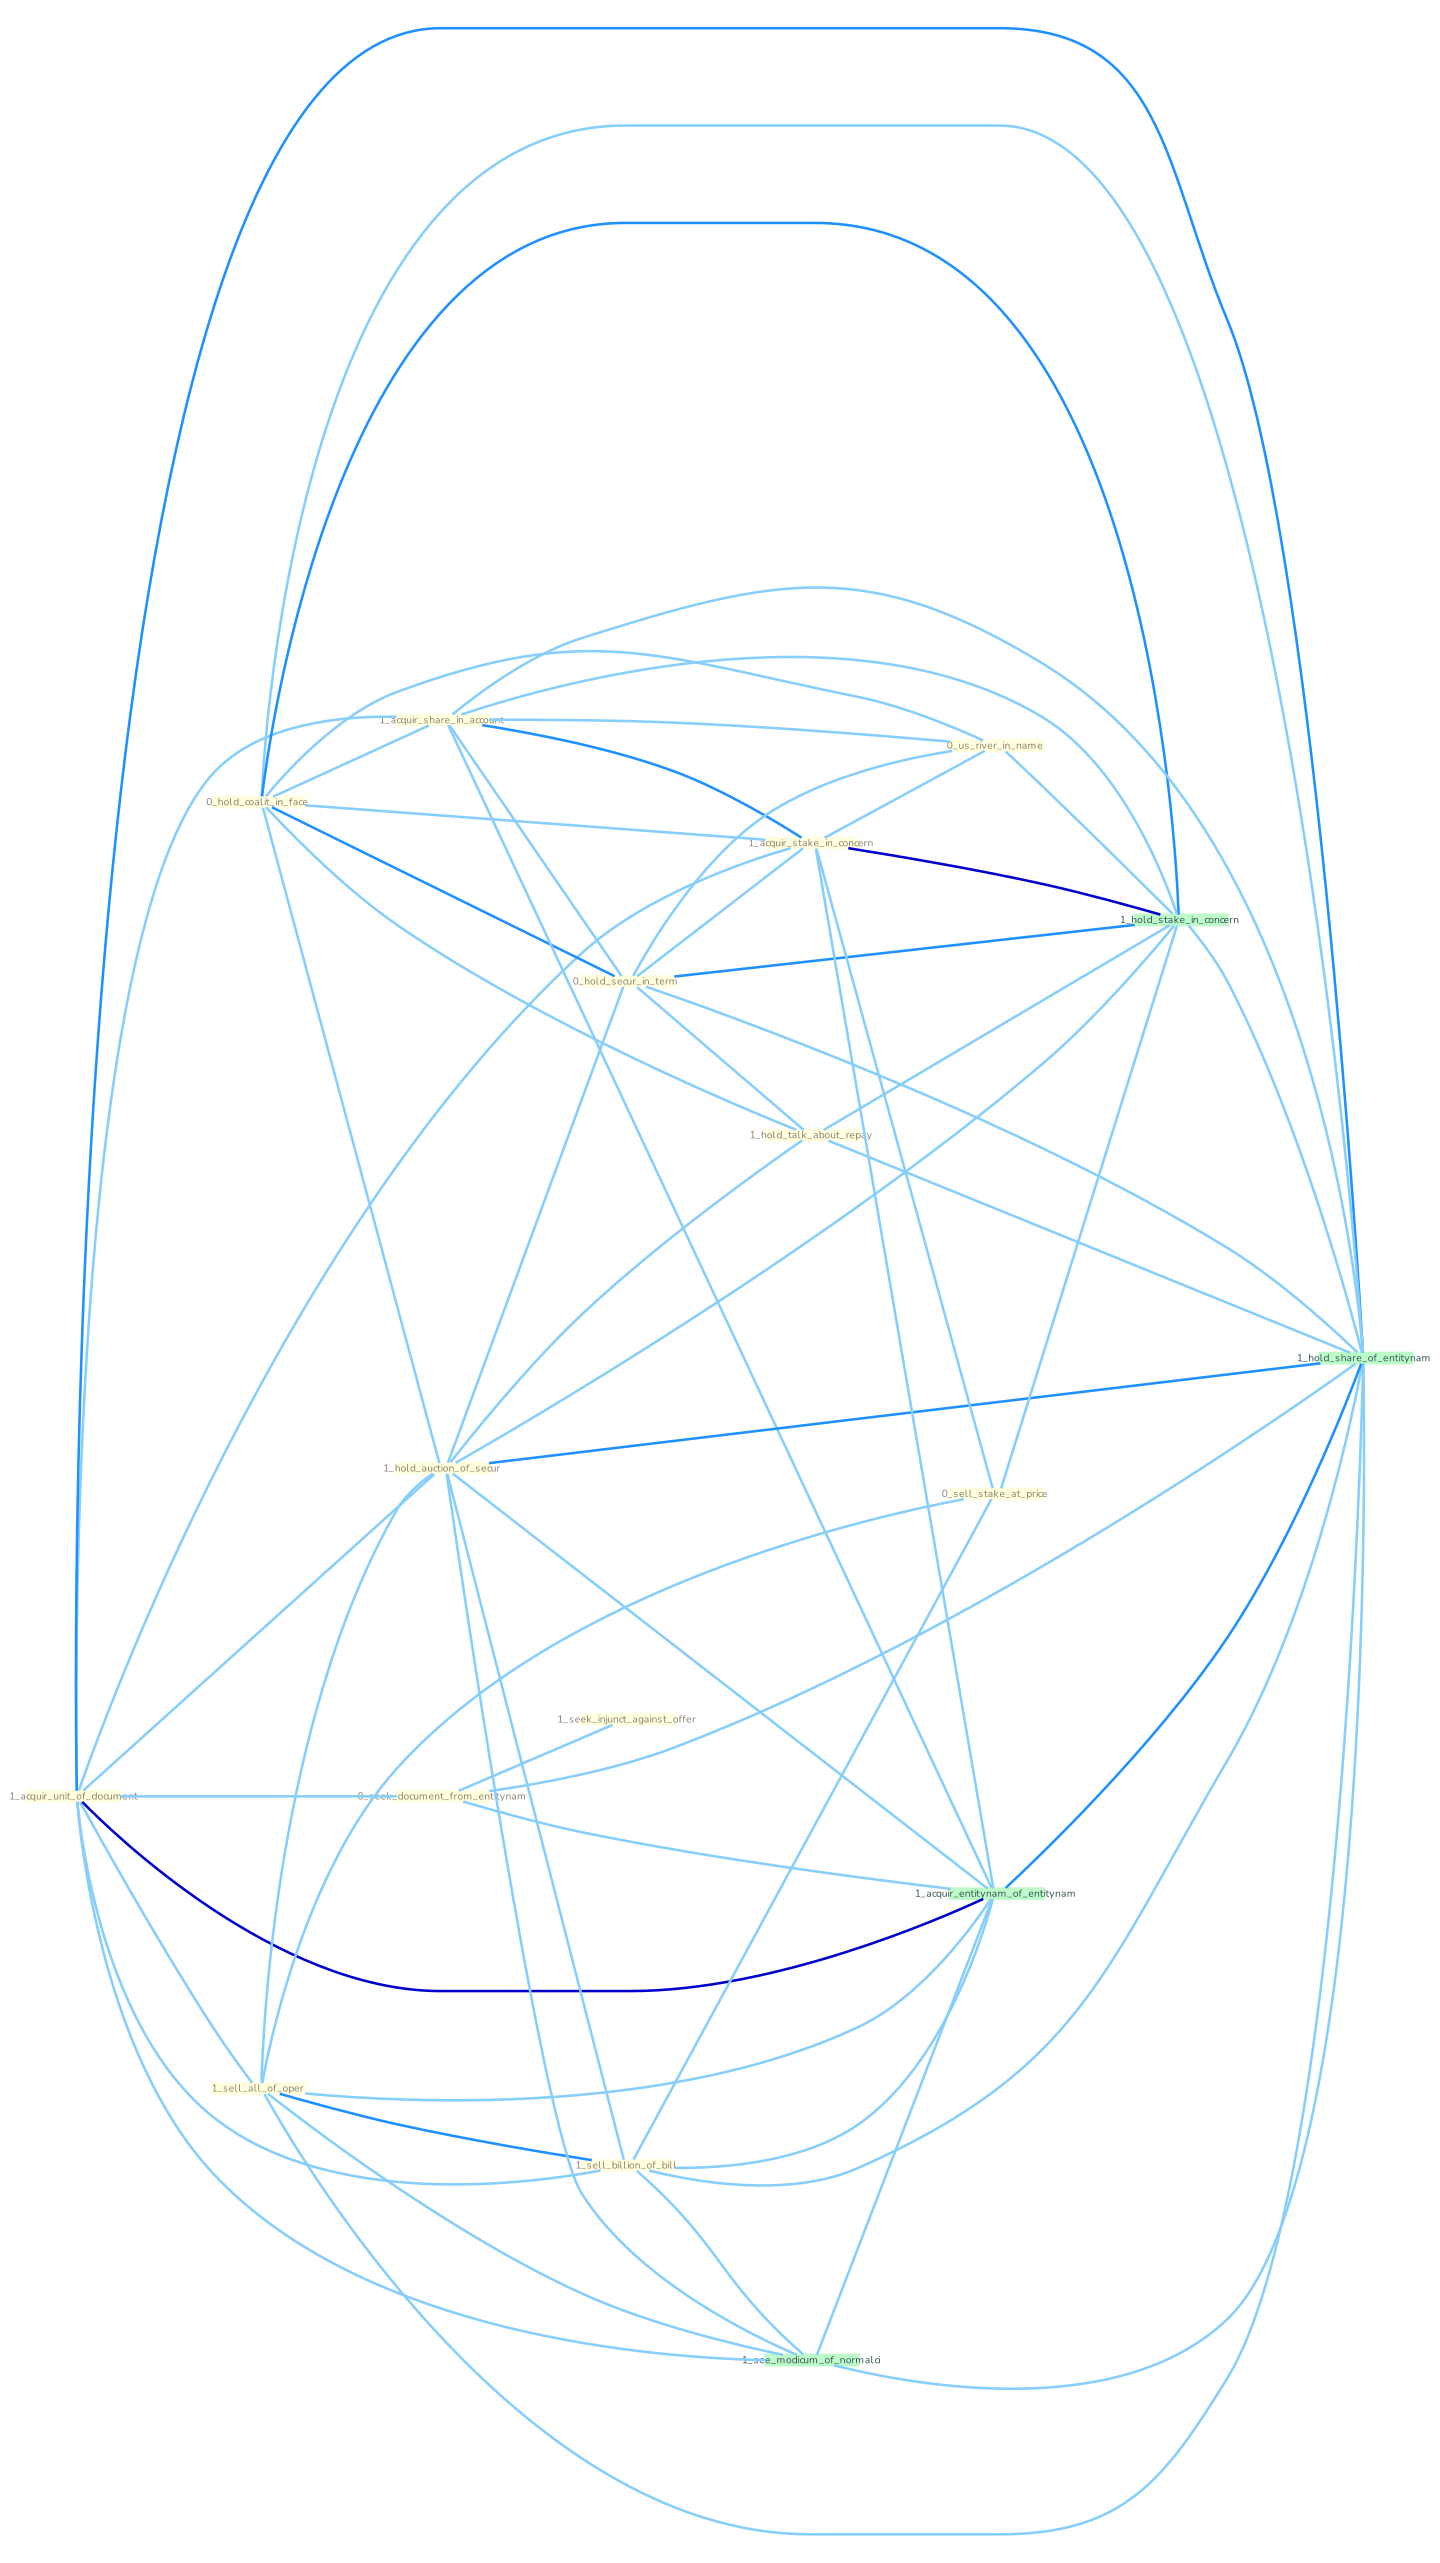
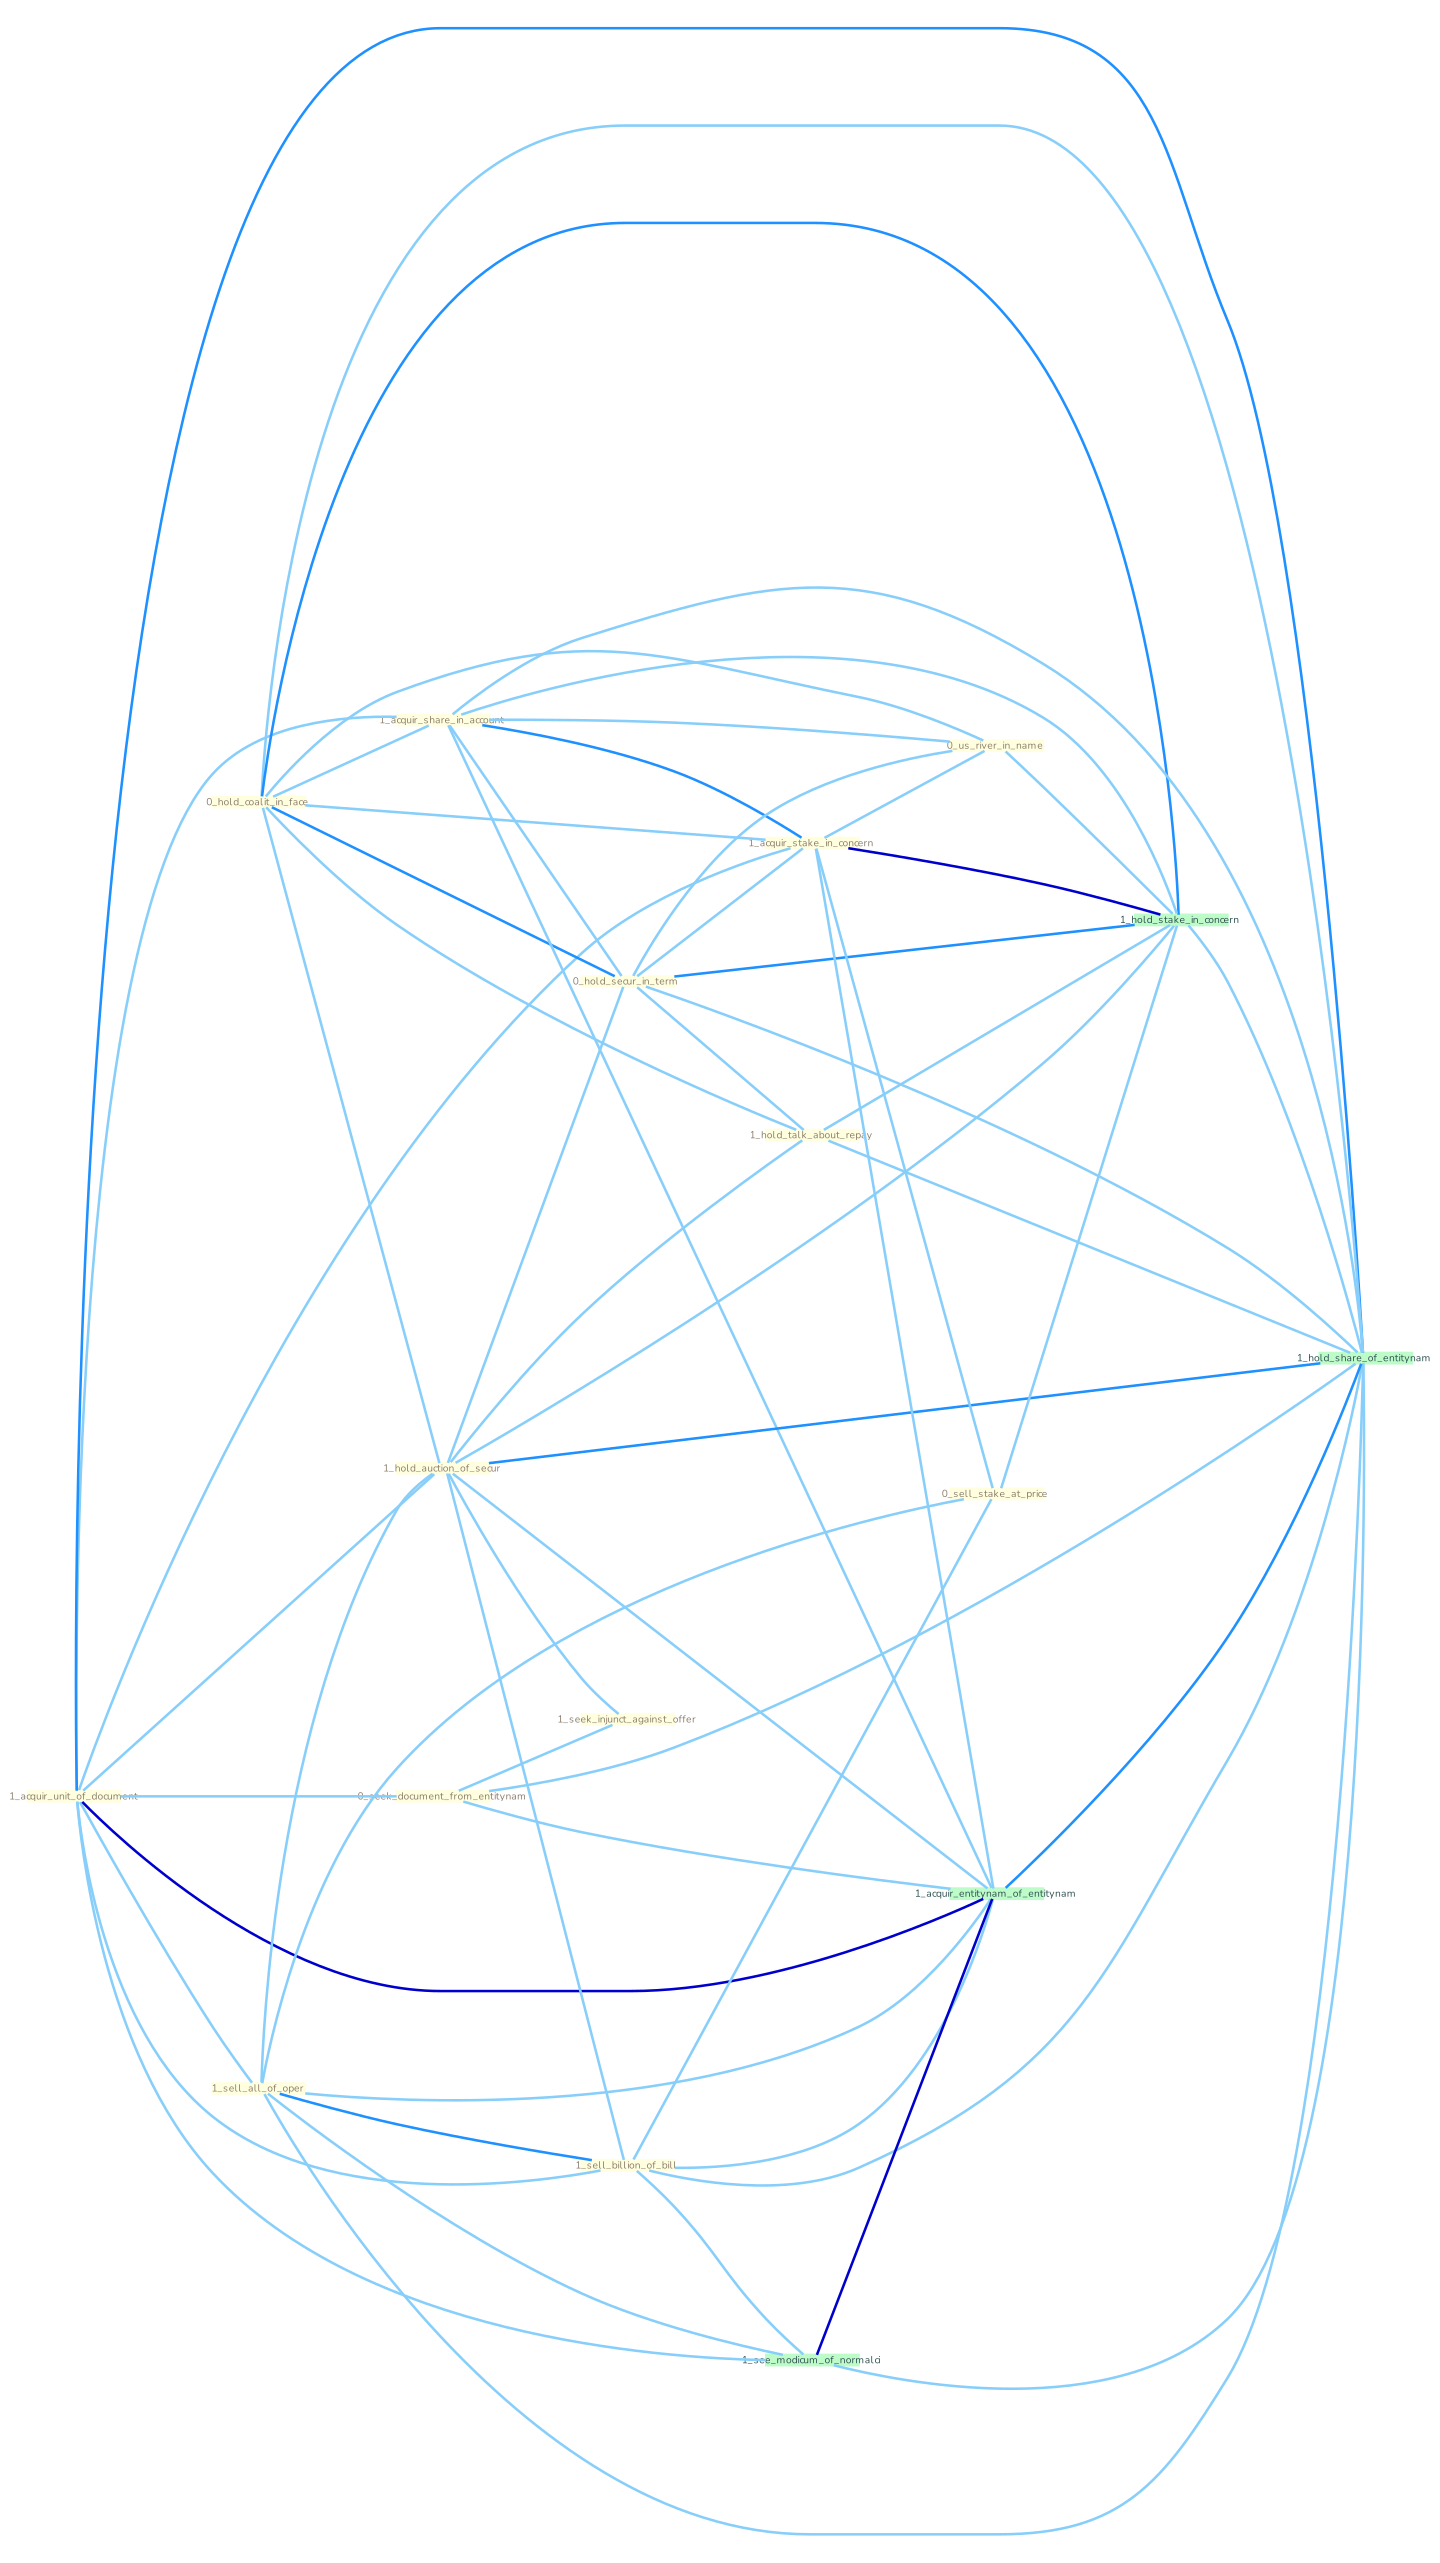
  graph {
    fontname=Nunito
    rankdir=LR
    node [color="#ffffe0" fixedsize=true fontcolor="#8b7d6b" fontname=Nunito fontsize=4 shape=polygon style=filled]
    edge [color="#87cefa" fontname=Nunito w=1]
    n1 [height=.06 label="1_acquir_unit_of_document" width=.5]
    "1_sell_all_of_oper " [height=.06 width=.5]
    "0_hold_coalit_in_face " [height=.06 width=.5]
    "0_seek_document_from_entitynam " [height=.06 width=.5]
    "1_seek_injunct_against_offer " [height=.06 width=.5]
    "1_acquir_share_in_account " [height=.06 width=.5]
    "1_hold_auction_of_secur " [height=.06 width=.5]
    "0_hold_secur_in_term " [height=.06 width=.5]
    "1_sell_billion_of_bill " [height=.06 width=.5]
    "1_acquir_stake_in_concern " [height=.06 width=.5]
    "0_us_river_in_name " [height=.06 width=.5]
    "0_sell_stake_at_price " [height=.06 width=.5]
    "1_hold_talk_about_repay " [height=.06 width=.5]
    "1_see_modicum_of_normalci " [color="#BDFCC9" fontcolor="#2f4f4f" height=.06 width=.5]
    "1_acquir_entitynam_of_entitynam " [color="#BDFCC9" fontcolor="#2f4f4f" height=.06 width=.5]
    "1_hold_share_of_entitynam " [color="#BDFCC9" fontcolor="#2f4f4f" height=.06 width=.5]
    "1_hold_stake_in_concern " [color="#BDFCC9" fontcolor="#2f4f4f" height=.06 width=.5]
    subgraph sub_1 {
      n1
      "1_sell_all_of_oper "
      "0_hold_coalit_in_face "
      "0_seek_document_from_entitynam "
      "1_seek_injunct_against_offer "
      "1_acquir_share_in_account "
      "1_hold_auction_of_secur "
      "0_hold_secur_in_term "
      "1_sell_billion_of_bill "
      "1_acquir_stake_in_concern "
      "0_us_river_in_name "
      "0_sell_stake_at_price "
      "1_hold_talk_about_repay "
    }
    subgraph sub_2 {
    }
    n1 -- "1_sell_all_of_oper "
    n1 -- "0_seek_document_from_entitynam "
    n1 -- "1_acquir_share_in_account "
    n1 -- "1_hold_auction_of_secur "
    n1 -- "1_sell_billion_of_bill "
    n1 -- "1_acquir_stake_in_concern "
    n1 -- "1_see_modicum_of_normalci "
    n1 -- "1_acquir_entitynam_of_entitynam " [color="#0000cd" w=3]
    n1 -- "1_hold_share_of_entitynam " [color="#1e90ff" w=2]
    "1_sell_all_of_oper " -- "1_hold_auction_of_secur "
    "1_sell_all_of_oper " -- "1_sell_billion_of_bill " [color="#1e90ff" w=2]
    "1_sell_all_of_oper " -- "0_sell_stake_at_price "
    "1_sell_all_of_oper " -- "1_see_modicum_of_normalci "
    "1_sell_all_of_oper " -- "1_acquir_entitynam_of_entitynam "
    "1_sell_all_of_oper " -- "1_hold_share_of_entitynam "
    "0_hold_coalit_in_face " -- "1_acquir_share_in_account "
    "0_hold_coalit_in_face " -- "1_hold_auction_of_secur "
    "0_hold_coalit_in_face " -- "0_hold_secur_in_term " [color="#1e90ff" w=2]
    "0_hold_coalit_in_face " -- "1_acquir_stake_in_concern "
    "0_hold_coalit_in_face " -- "0_us_river_in_name "
    "0_hold_coalit_in_face " -- "1_hold_talk_about_repay "
    "0_hold_coalit_in_face " -- "1_hold_share_of_entitynam "
    "0_hold_coalit_in_face " -- "1_hold_stake_in_concern " [color="#1e90ff" w=2]
    "0_seek_document_from_entitynam " -- "1_seek_injunct_against_offer "
    "0_seek_document_from_entitynam " -- "1_acquir_entitynam_of_entitynam "
    "0_seek_document_from_entitynam " -- "1_hold_share_of_entitynam "
    "1_acquir_share_in_account " -- "0_hold_secur_in_term "
    "1_acquir_share_in_account " -- "1_acquir_stake_in_concern " [color="#1e90ff" w=2]
    "1_acquir_share_in_account " -- "0_us_river_in_name "
    "1_acquir_share_in_account " -- "1_acquir_entitynam_of_entitynam "
    "1_acquir_share_in_account " -- "1_hold_share_of_entitynam "
    "1_acquir_share_in_account " -- "1_hold_stake_in_concern "
    "1_hold_auction_of_secur " -- "0_hold_secur_in_term "
    "1_hold_auction_of_secur " -- "1_sell_billion_of_bill "
    "1_hold_auction_of_secur " -- "1_hold_talk_about_repay "
-   "1_hold_auction_of_secur " -- "1_see_modicum_of_normalci "
+   "1_hold_auction_of_secur " -- "1_seek_injunct_against_offer "
    "1_hold_auction_of_secur " -- "1_acquir_entitynam_of_entitynam "
    "1_hold_auction_of_secur " -- "1_hold_share_of_entitynam " [color="#1e90ff" w=2]
    "1_hold_auction_of_secur " -- "1_hold_stake_in_concern "
    "0_hold_secur_in_term " -- "1_acquir_stake_in_concern "
    "0_hold_secur_in_term " -- "0_us_river_in_name "
    "0_hold_secur_in_term " -- "1_hold_talk_about_repay "
    "0_hold_secur_in_term " -- "1_hold_share_of_entitynam "
    "0_hold_secur_in_term " -- "1_hold_stake_in_concern " [color="#1e90ff" w=2]
    "1_sell_billion_of_bill " -- "0_sell_stake_at_price "
    "1_sell_billion_of_bill " -- "1_see_modicum_of_normalci "
    "1_sell_billion_of_bill " -- "1_acquir_entitynam_of_entitynam "
    "1_sell_billion_of_bill " -- "1_hold_share_of_entitynam "
    "1_acquir_stake_in_concern " -- "0_us_river_in_name "
    "1_acquir_stake_in_concern " -- "0_sell_stake_at_price "
    "1_acquir_stake_in_concern " -- "1_acquir_entitynam_of_entitynam "
    "1_acquir_stake_in_concern " -- "1_hold_stake_in_concern " [color="#0000cd" w=3]
    "0_us_river_in_name " -- "1_hold_stake_in_concern "
    "0_sell_stake_at_price " -- "1_hold_stake_in_concern "
    "1_hold_talk_about_repay " -- "1_hold_share_of_entitynam "
    "1_hold_talk_about_repay " -- "1_hold_stake_in_concern "
-   "1_see_modicum_of_normalci " -- "1_acquir_entitynam_of_entitynam "
+   "1_see_modicum_of_normalci " -- "1_acquir_entitynam_of_entitynam " [color="#0000cd"]
    "1_see_modicum_of_normalci " -- "1_hold_share_of_entitynam "
    "1_acquir_entitynam_of_entitynam " -- "1_hold_share_of_entitynam " [color="#1e90ff" w=2]
    "1_hold_stake_in_concern " -- "1_hold_share_of_entitynam "
  }
